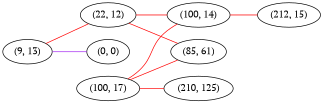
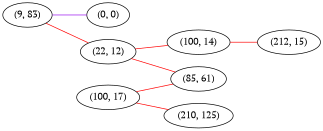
  graph {
    fontname="PT Serif"
    rankdir=LR
    node [fontname="PT Serif"]
    edge [color=red fontname="PT Serif" weight=1]
-   "(9, 13)"
+   "(9, 13)" [label="(9, 83)"]
    "(0, 0)"
    "(22, 12)"
    "(85, 61)"
    n5 [label="(100, 14)"]
    n6 [label="(212, 15)"]
    "(100, 17)"
    "(210, 125)"
    "(9, 13)" -- "(0, 0)" [color=purple weight=4]
    "(9, 13)" -- "(22, 12)"
    "(22, 12)" -- "(85, 61)"
    "(22, 12)" -- n5
    n5 -- n6
    "(100, 17)" -- "(85, 61)"
-   "(100, 17)" -- n5
    "(100, 17)" -- "(210, 125)"
  }
